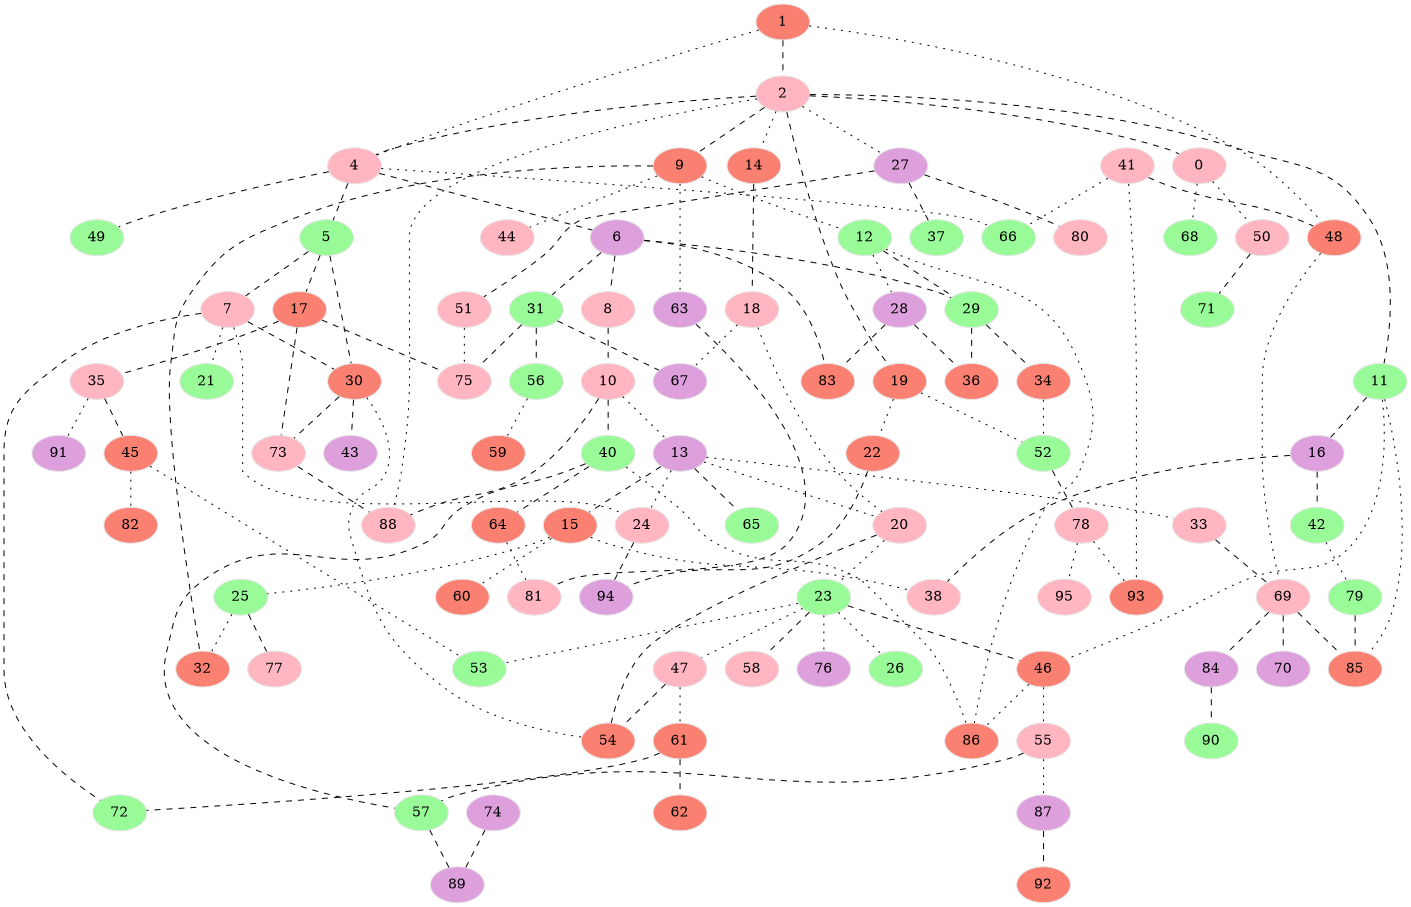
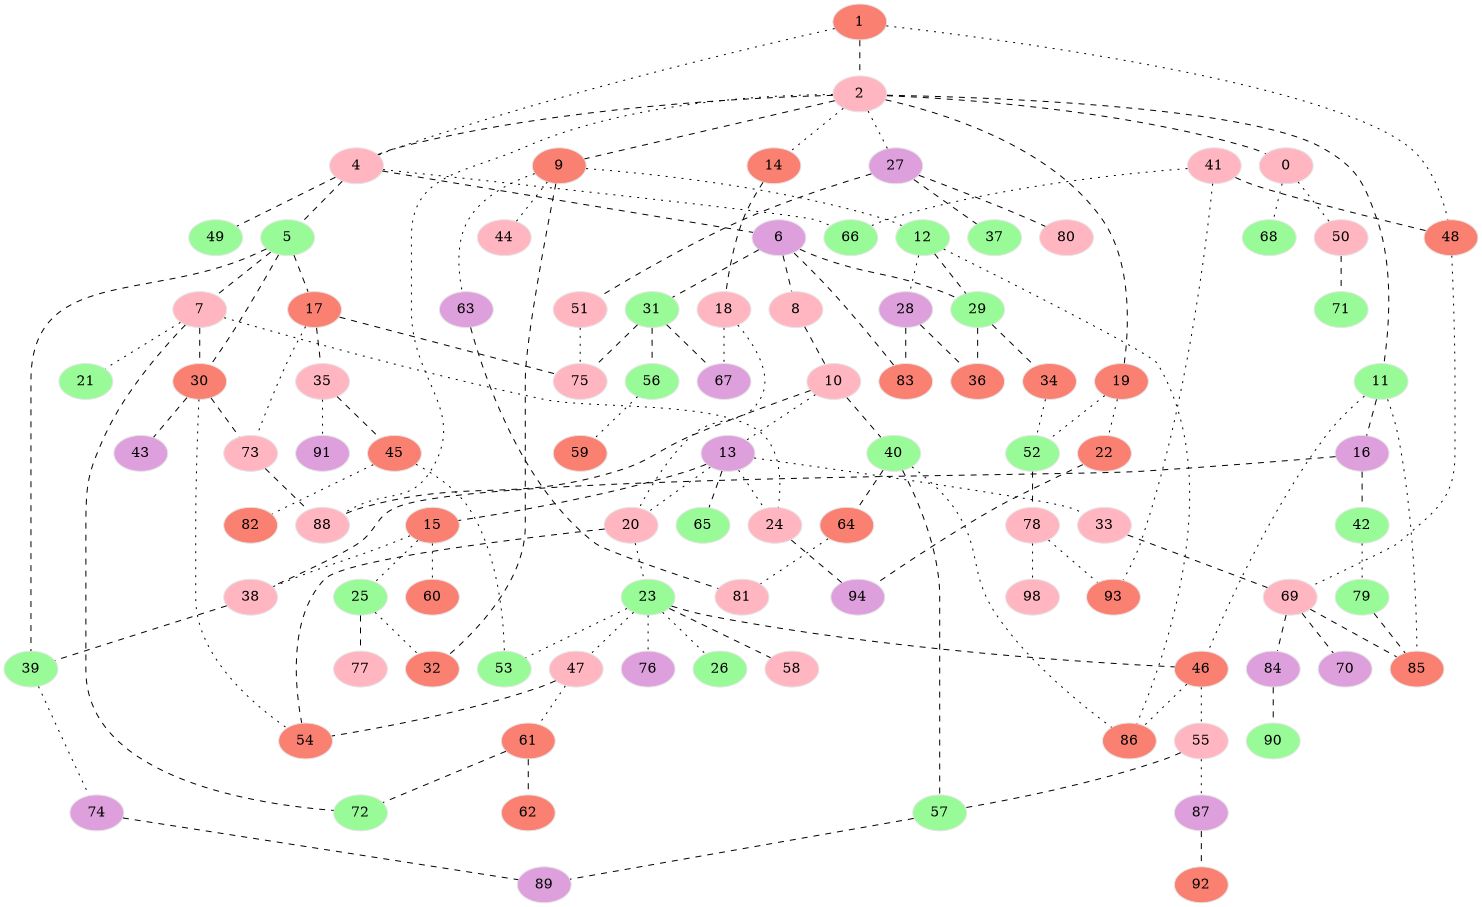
  graph {
    node [color=gray90 fillcolor=lightpink style=filled]
    edge [style=dashed]
    1 [fillcolor=salmon]
    2
    4
    48 [fillcolor=salmon]
    n5 [label=0]
    9 [fillcolor=salmon]
    11 [fillcolor=palegreen]
    14 [fillcolor=salmon]
    19 [fillcolor=salmon]
    27 [fillcolor=plum]
    88
    5 [fillcolor=palegreen]
    6 [fillcolor=plum]
    49 [fillcolor=palegreen]
    66 [fillcolor=palegreen]
    69
    50
    68 [fillcolor=palegreen]
    12 [fillcolor=palegreen]
    32 [fillcolor=salmon]
    44
    63 [fillcolor=plum]
    16 [fillcolor=plum]
    46 [fillcolor=salmon]
    85 [fillcolor=salmon]
    18
    22 [fillcolor=salmon]
    52 [fillcolor=palegreen]
    37 [fillcolor=palegreen]
    51
    80
    71 [fillcolor=palegreen]
    7
    17 [fillcolor=salmon]
    30 [fillcolor=salmon]
+   39 [fillcolor=palegreen]
    8
    29 [fillcolor=palegreen]
    31 [fillcolor=palegreen]
    83 [fillcolor=salmon]
    21 [fillcolor=palegreen]
    24
    72 [fillcolor=palegreen]
    35
    73
    75
    54 [fillcolor=salmon]
    43 [fillcolor=plum]
    74 [fillcolor=plum]
    10
    36 [fillcolor=salmon]
    34 [fillcolor=salmon]
    67 [fillcolor=plum]
    56 [fillcolor=palegreen]
    94 [fillcolor=plum]
    13 [fillcolor=plum]
    40 [fillcolor=palegreen]
    28 [fillcolor=plum]
    86 [fillcolor=salmon]
    81
    15 [fillcolor=salmon]
    20
    33
    65 [fillcolor=palegreen]
    57 [fillcolor=palegreen]
    64 [fillcolor=salmon]
    38
    42 [fillcolor=palegreen]
    55
    25 [fillcolor=palegreen]
    60 [fillcolor=salmon]
    23 [fillcolor=palegreen]
    77
    79 [fillcolor=palegreen]
    45 [fillcolor=salmon]
    91 [fillcolor=plum]
    78
    26 [fillcolor=palegreen]
    47
    53 [fillcolor=palegreen]
    58
    76 [fillcolor=plum]
    61 [fillcolor=salmon]
    59 [fillcolor=salmon]
    41
    93 [fillcolor=salmon]
    70 [fillcolor=plum]
    84 [fillcolor=plum]
    82 [fillcolor=salmon]
    89 [fillcolor=plum]
    87 [fillcolor=plum]
    62 [fillcolor=salmon]
-   95
+   95 [label=98]
    92 [fillcolor=salmon]
    90 [fillcolor=palegreen]
    1 -- 2
    1 -- 4 [style=dotted]
    1 -- 48 [style=dotted]
    2 -- 4
    2 -- n5
    2 -- 9
    2 -- 11
    2 -- 14 [style=dotted]
    2 -- 19
    2 -- 27 [style=dotted]
    2 -- 88 [style=dotted]
    4 -- 5
    4 -- 6
    4 -- 49
    4 -- 66 [style=dotted]
    48 -- 69 [style=dotted]
    n5 -- 50 [style=dotted]
    n5 -- 68 [style=dotted]
    9 -- 12 [style=dotted]
    9 -- 32
    9 -- 44 [style=dotted]
    9 -- 63 [style=dotted]
    11 -- 16
    11 -- 46 [style=dotted]
    11 -- 85 [style=dotted]
    14 -- 18
    19 -- 22 [style=dotted]
    19 -- 52 [style=dotted]
    27 -- 37
    27 -- 51
    27 -- 80
    5 -- 7
    5 -- 17
    5 -- 30
+   5 -- 39
    6 -- 8
    6 -- 29
    6 -- 31
    6 -- 83
    69 -- 85
    69 -- 70
    69 -- 84
    50 -- 71
    12 -- 29
    12 -- 28 [style=dotted]
    12 -- 86 [style=dotted]
    63 -- 81
    16 -- 38
    16 -- 42
    46 -- 86 [style=dotted]
    46 -- 55 [style=dotted]
    18 -- 67 [style=dotted]
    18 -- 20 [style=dotted]
    22 -- 94
    52 -- 78
    51 -- 75 [style=dotted]
    7 -- 30
    7 -- 21 [style=dotted]
    7 -- 24 [style=dotted]
    7 -- 72
    17 -- 35
-   17 -- 73
+   17 -- 73 [style=dotted]
    17 -- 75
    30 -- 73
    30 -- 54 [style=dotted]
    30 -- 43
+   39 -- 74 [style=dotted]
    8 -- 10
    29 -- 36
    29 -- 34
    31 -- 75
    31 -- 67
    31 -- 56
    24 -- 94
    35 -- 45
    35 -- 91 [style=dotted]
    73 -- 88
    74 -- 89
    10 -- 88
    10 -- 13 [style=dotted]
    10 -- 40
    34 -- 52 [style=dotted]
    56 -- 59 [style=dotted]
    13 -- 24 [style=dotted]
    13 -- 15
    13 -- 20 [style=dotted]
    13 -- 33 [style=dotted]
    13 -- 65
    40 -- 86 [style=dotted]
    40 -- 57
    40 -- 64
    28 -- 83
    28 -- 36
    15 -- 38 [style=dotted]
    15 -- 25 [style=dotted]
    15 -- 60 [style=dotted]
    20 -- 54
    20 -- 23 [style=dotted]
    33 -- 69
    57 -- 89
    64 -- 81 [style=dotted]
+   38 -- 39
    42 -- 79 [style=dotted]
    55 -- 57
    55 -- 87 [style=dotted]
    25 -- 32 [style=dotted]
    25 -- 77
    23 -- 46
    23 -- 26 [style=dotted]
    23 -- 47 [style=dotted]
    23 -- 53 [style=dotted]
    23 -- 58
    23 -- 76 [style=dotted]
    79 -- 85
    45 -- 53 [style=dotted]
    45 -- 82 [style=dotted]
    78 -- 93 [style=dotted]
    78 -- 95 [style=dotted]
    47 -- 54
    47 -- 61 [style=dotted]
    61 -- 72
    61 -- 62
    41 -- 48
    41 -- 66 [style=dotted]
    41 -- 93 [style=dotted]
    84 -- 90
    87 -- 92
  }
